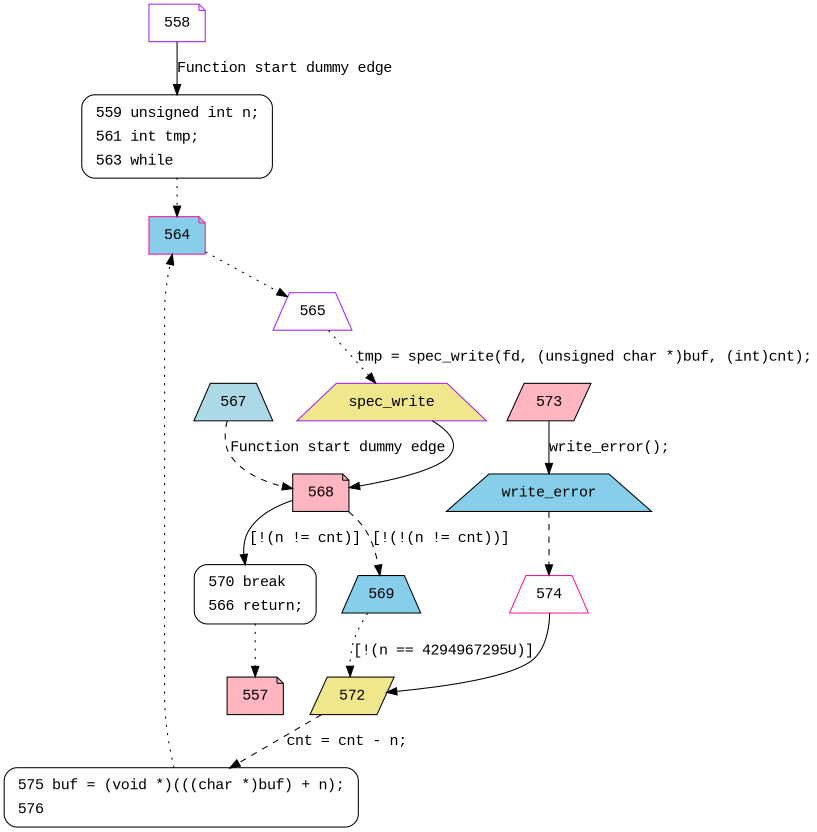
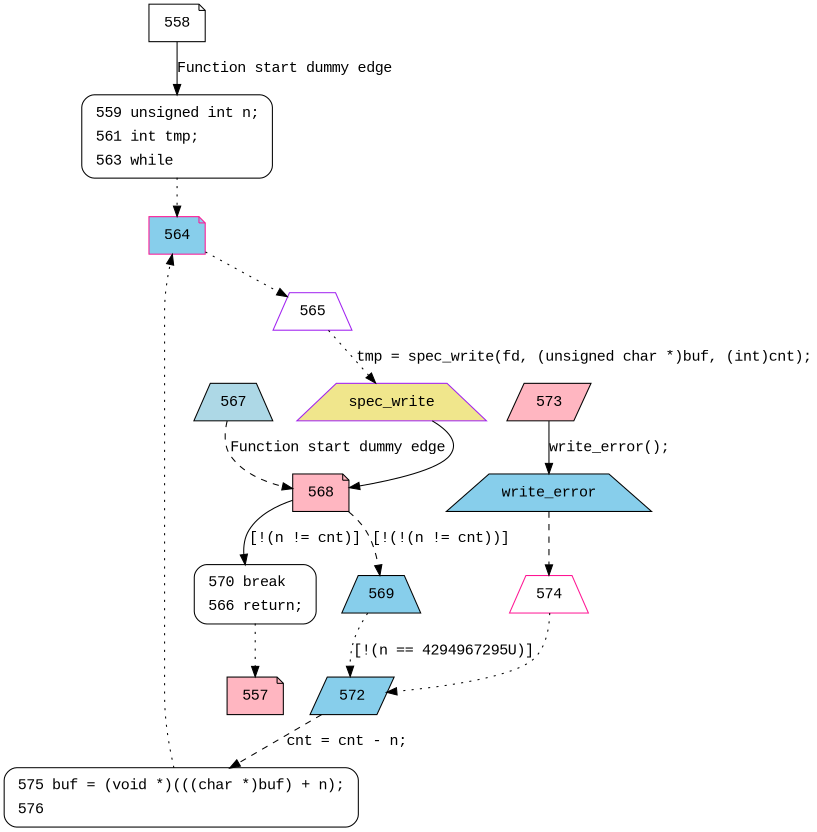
  digraph {
    fontname="Liberation Mono"
    node [color=black fillcolor=white fontname="Liberation Mono" shape=trapezium style=filled]
    edge [fontname="Liberation Mono" style=dotted]
-   558 [color=purple shape=note]
+   558 [shape=note]
    n2 [label=<<table border="0" cellborder="0" cellpadding="3" bgcolor="white"><tr><td align="right">559</td><td align="left">unsigned int n;</td></tr><tr><td align="right">561</td><td align="left">int tmp;</td></tr><tr><td align="right">563</td><td align="left">while</td></tr></table>> penwidth=1 shape=Mrecord style="filled,bold" color=""]
    564 [color=deeppink fillcolor=skyblue shape=note]
    565 [color=purple]
    n5 [color=purple fillcolor=khaki label=spec_write]
    568 [fillcolor=lightpink shape=note]
    567 [fillcolor=lightblue]
    569 [fillcolor=skyblue]
    n9 [label=<<table border="0" cellborder="0" cellpadding="3" bgcolor="white"><tr><td align="right">570</td><td align="left">break</td></tr><tr><td align="right">566</td><td align="left">return;</td></tr></table>> penwidth=1 shape=Mrecord style="filled,bold" color=""]
-   572 [fillcolor=khaki shape=parallelogram]
+   572 [fillcolor=skyblue shape=parallelogram]
    557 [fillcolor=lightpink shape=note]
    n12 [label=<<table border="0" cellborder="0" cellpadding="3" bgcolor="white"><tr><td align="right">575</td><td align="left">buf = (void *)(((char *)buf) + n);</td></tr><tr><td align="right">576</td><td align="left"></td></tr></table>> penwidth=1 shape=Mrecord style="filled,bold" color=""]
    573 [fillcolor=lightpink shape=parallelogram]
    n14 [fillcolor=skyblue label=write_error]
    574 [color=deeppink]
    558 -> n2 [label="Function start dummy edge" style=solid]
    n2 -> 564
    564 -> 565
    565 -> n5 [label="tmp = spec_write(fd, (unsigned char *)buf, (int)cnt);"]
    n5 -> 568 [style=solid]
    568 -> 569 [label="[!(!(n != cnt))]" style=dashed]
    568 -> n9 [label="[!(n != cnt)]" style=solid]
    567 -> 568 [label="Function start dummy edge" style=dashed]
    569 -> 572 [label="[!(n == 4294967295U)]"]
    n9 -> 557
    572 -> n12 [label="cnt = cnt - n;" style=dashed]
    n12 -> 564
    573 -> n14 [label="write_error();" style=solid]
    n14 -> 574 [style=dashed]
-   574 -> 572 [style=solid]
+   574 -> 572
  }
